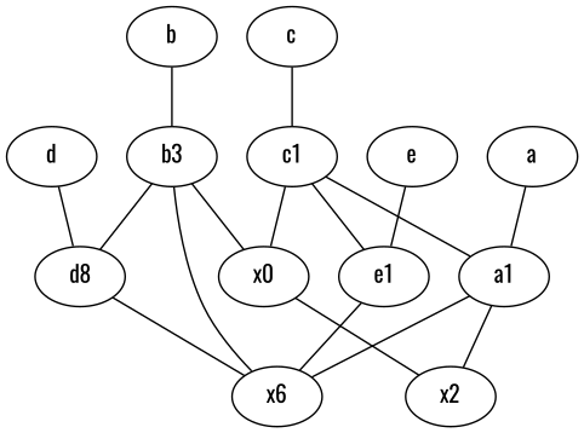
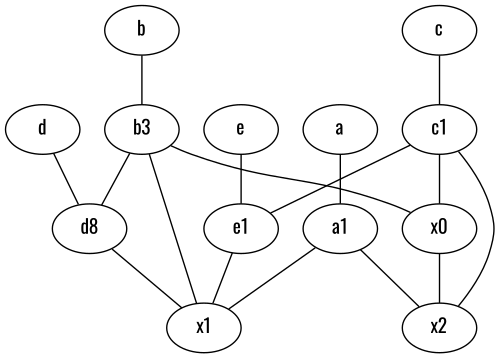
  graph {
    fontname=Oswald
    node [fontname=Oswald labelfontsize=50]
    edge [fontname=Oswald]
    n1 [label=b3]
    b
-   x1 [label=x6]
+   x1
    x0
    n5 [label=d8]
    e
    e1
    x2
    c1
    c
    d
    a1
    a
    n1 -- x1
    n1 -- x0
    n1 -- n5
    b -- n1
    x0 -- x2
    n5 -- x1
    e -- e1
    e1 -- x1
    c1 -- x0
    c1 -- e1
-   c1 -- a1
+   c1 -- x2
    c -- c1
    d -- n5
    a1 -- x1
    a1 -- x2
    a -- a1
  }
